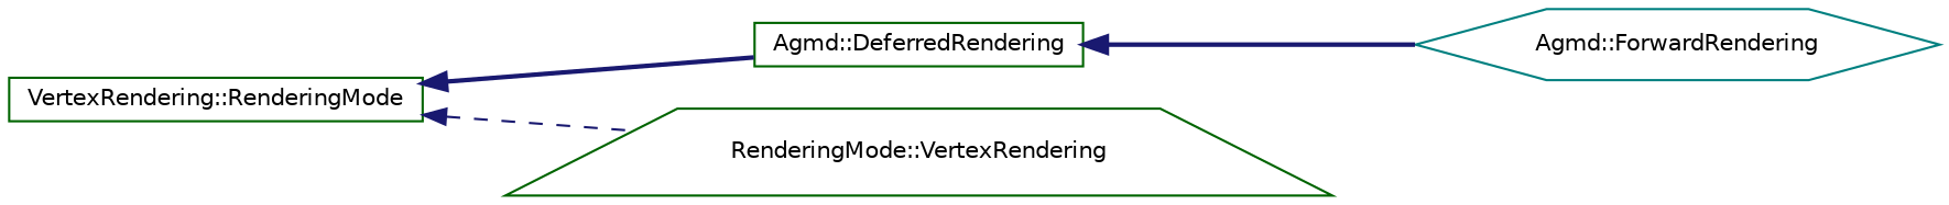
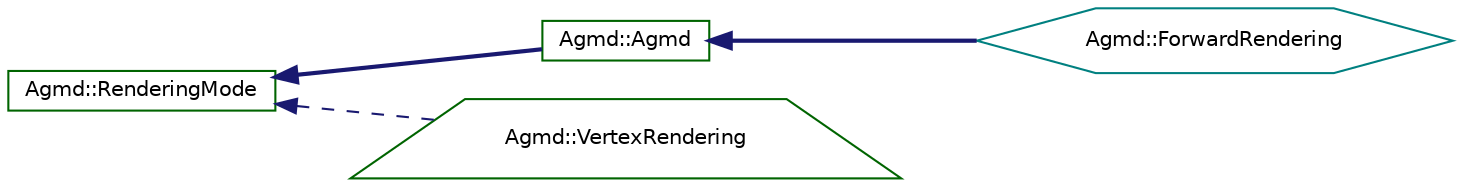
  digraph {
    rankdir=LR
    node [color=darkgreen fillcolor=white fontname=Helvetica fontsize=10 shape=box style=filled]
    edge [color=midnightblue dir=back fontname=Helvetica fontsize=10 labelfontname=Helvetica labelfontsize=10 style=bold]
-   n1 [height=0.2 label="VertexRendering::RenderingMode" width=0.4]
-   n2 [height=0.2 label="Agmd::DeferredRendering" width=0.4]
-   n3 [height=0.2 label="RenderingMode::VertexRendering" shape=trapezium width=0.4]
+   n1 [height=0.2 label="Agmd::RenderingMode" width=0.4]
+   n2 [height=0.2 label="Agmd::Agmd" width=0.4]
+   n3 [height=0.2 label="Agmd::VertexRendering" shape=trapezium width=0.4]
    n4 [color=teal height=0.2 label="Agmd::ForwardRendering" shape=hexagon width=0.4]
    n1 -> n2
    n1 -> n3 [style=dashed]
    n2 -> n4
  }
